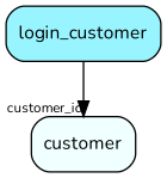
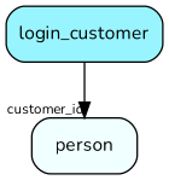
  digraph {
    fontname=Nunito
    node [fontname=Nunito fontsize=12 shape=box style="rounded, filled"]
    login_customer [fillcolor=cadetblue1]
-   person [fillcolor=azure1 label=customer]
+   person [fillcolor=azure1]
    login_customer -> person [fontname=Nunito fontsize=9 headlabel=customer_id]
  }
